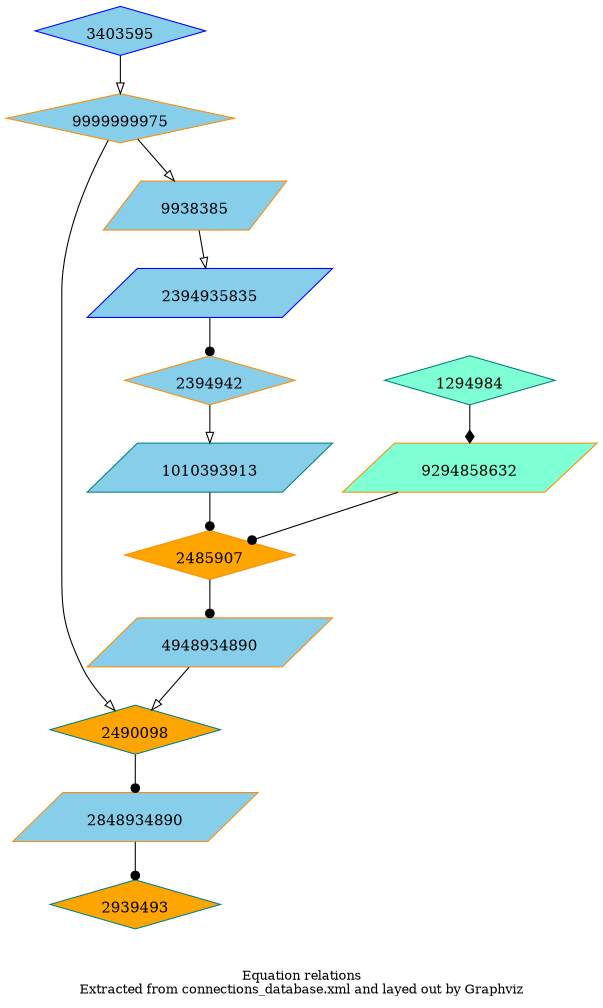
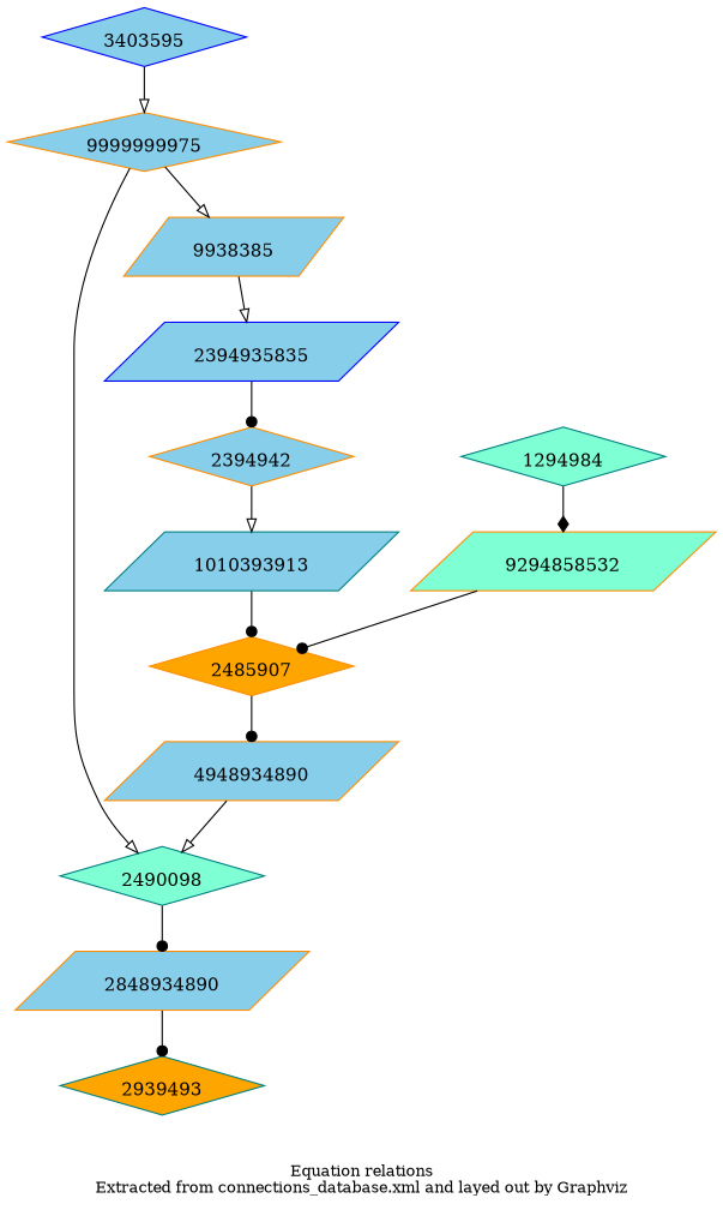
  digraph {
    fontsize=12
    label="Equation relations\nExtracted from connections_database.xml and layed out by Graphviz"
    node [color=darkorange fillcolor=skyblue labelloc=b shape=diamond style=filled]
    edge [arrowhead=dot]
    2848934890 [shape=parallelogram]
    2939493 [color=teal fillcolor=orange]
    4948934890 [shape=parallelogram]
-   2490098 [color=teal fillcolor=orange]
+   2490098 [color=teal fillcolor=aquamarine]
    1010393913 [color=teal shape=parallelogram]
    n6 [fillcolor=orange label=2485907]
    2394935835 [color=blue shape=parallelogram]
    2394942
    9999999975
    n10 [label=9938385 shape=parallelogram]
-   9294858532 [fillcolor=aquamarine shape=parallelogram label=9294858632]
+   9294858532 [fillcolor=aquamarine shape=parallelogram]
    3403595 [color=blue]
    1294984 [color=teal fillcolor=aquamarine]
    2848934890 -> 2939493
    4948934890 -> 2490098 [arrowhead=onormal]
    2490098 -> 2848934890
    1010393913 -> n6
    n6 -> 4948934890
    2394935835 -> 2394942
    2394942 -> 1010393913 [arrowhead=onormal]
    9999999975 -> 2490098 [arrowhead=onormal]
    9999999975 -> n10 [arrowhead=onormal]
    n10 -> 2394935835 [arrowhead=onormal]
    9294858532 -> n6
    3403595 -> 9999999975 [arrowhead=onormal]
    1294984 -> 9294858532 [arrowhead=diamond]
  }
